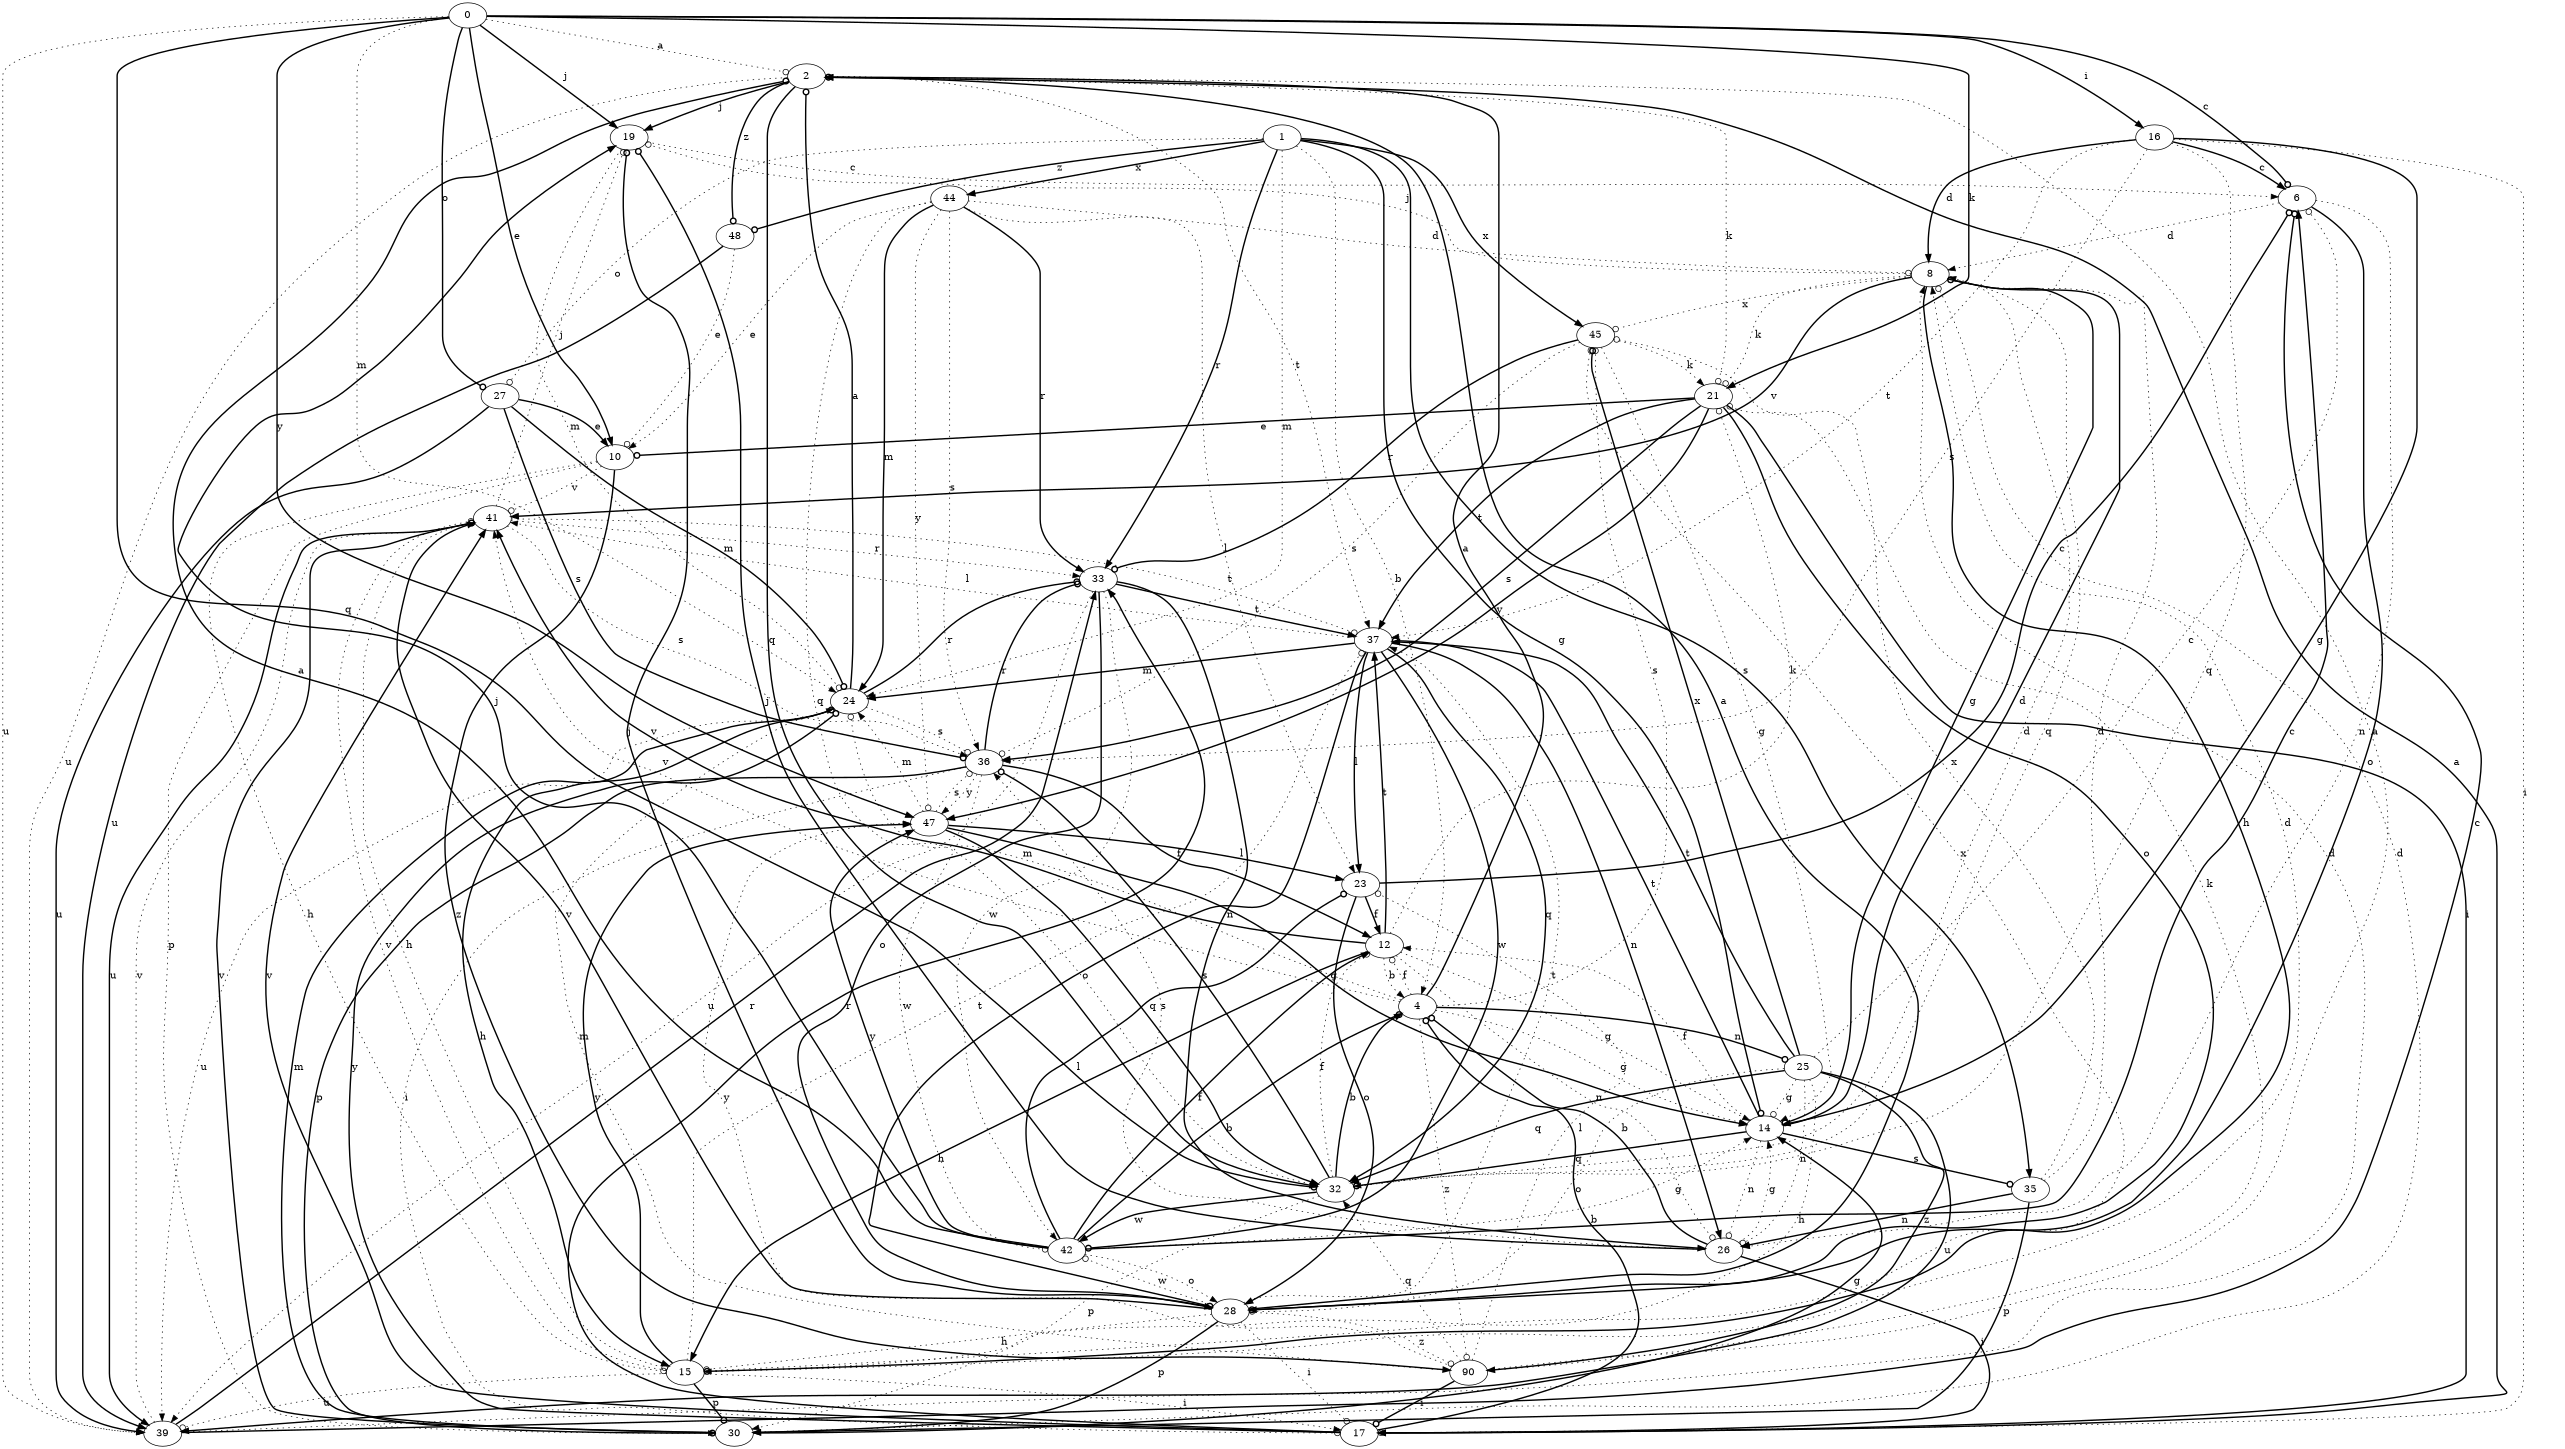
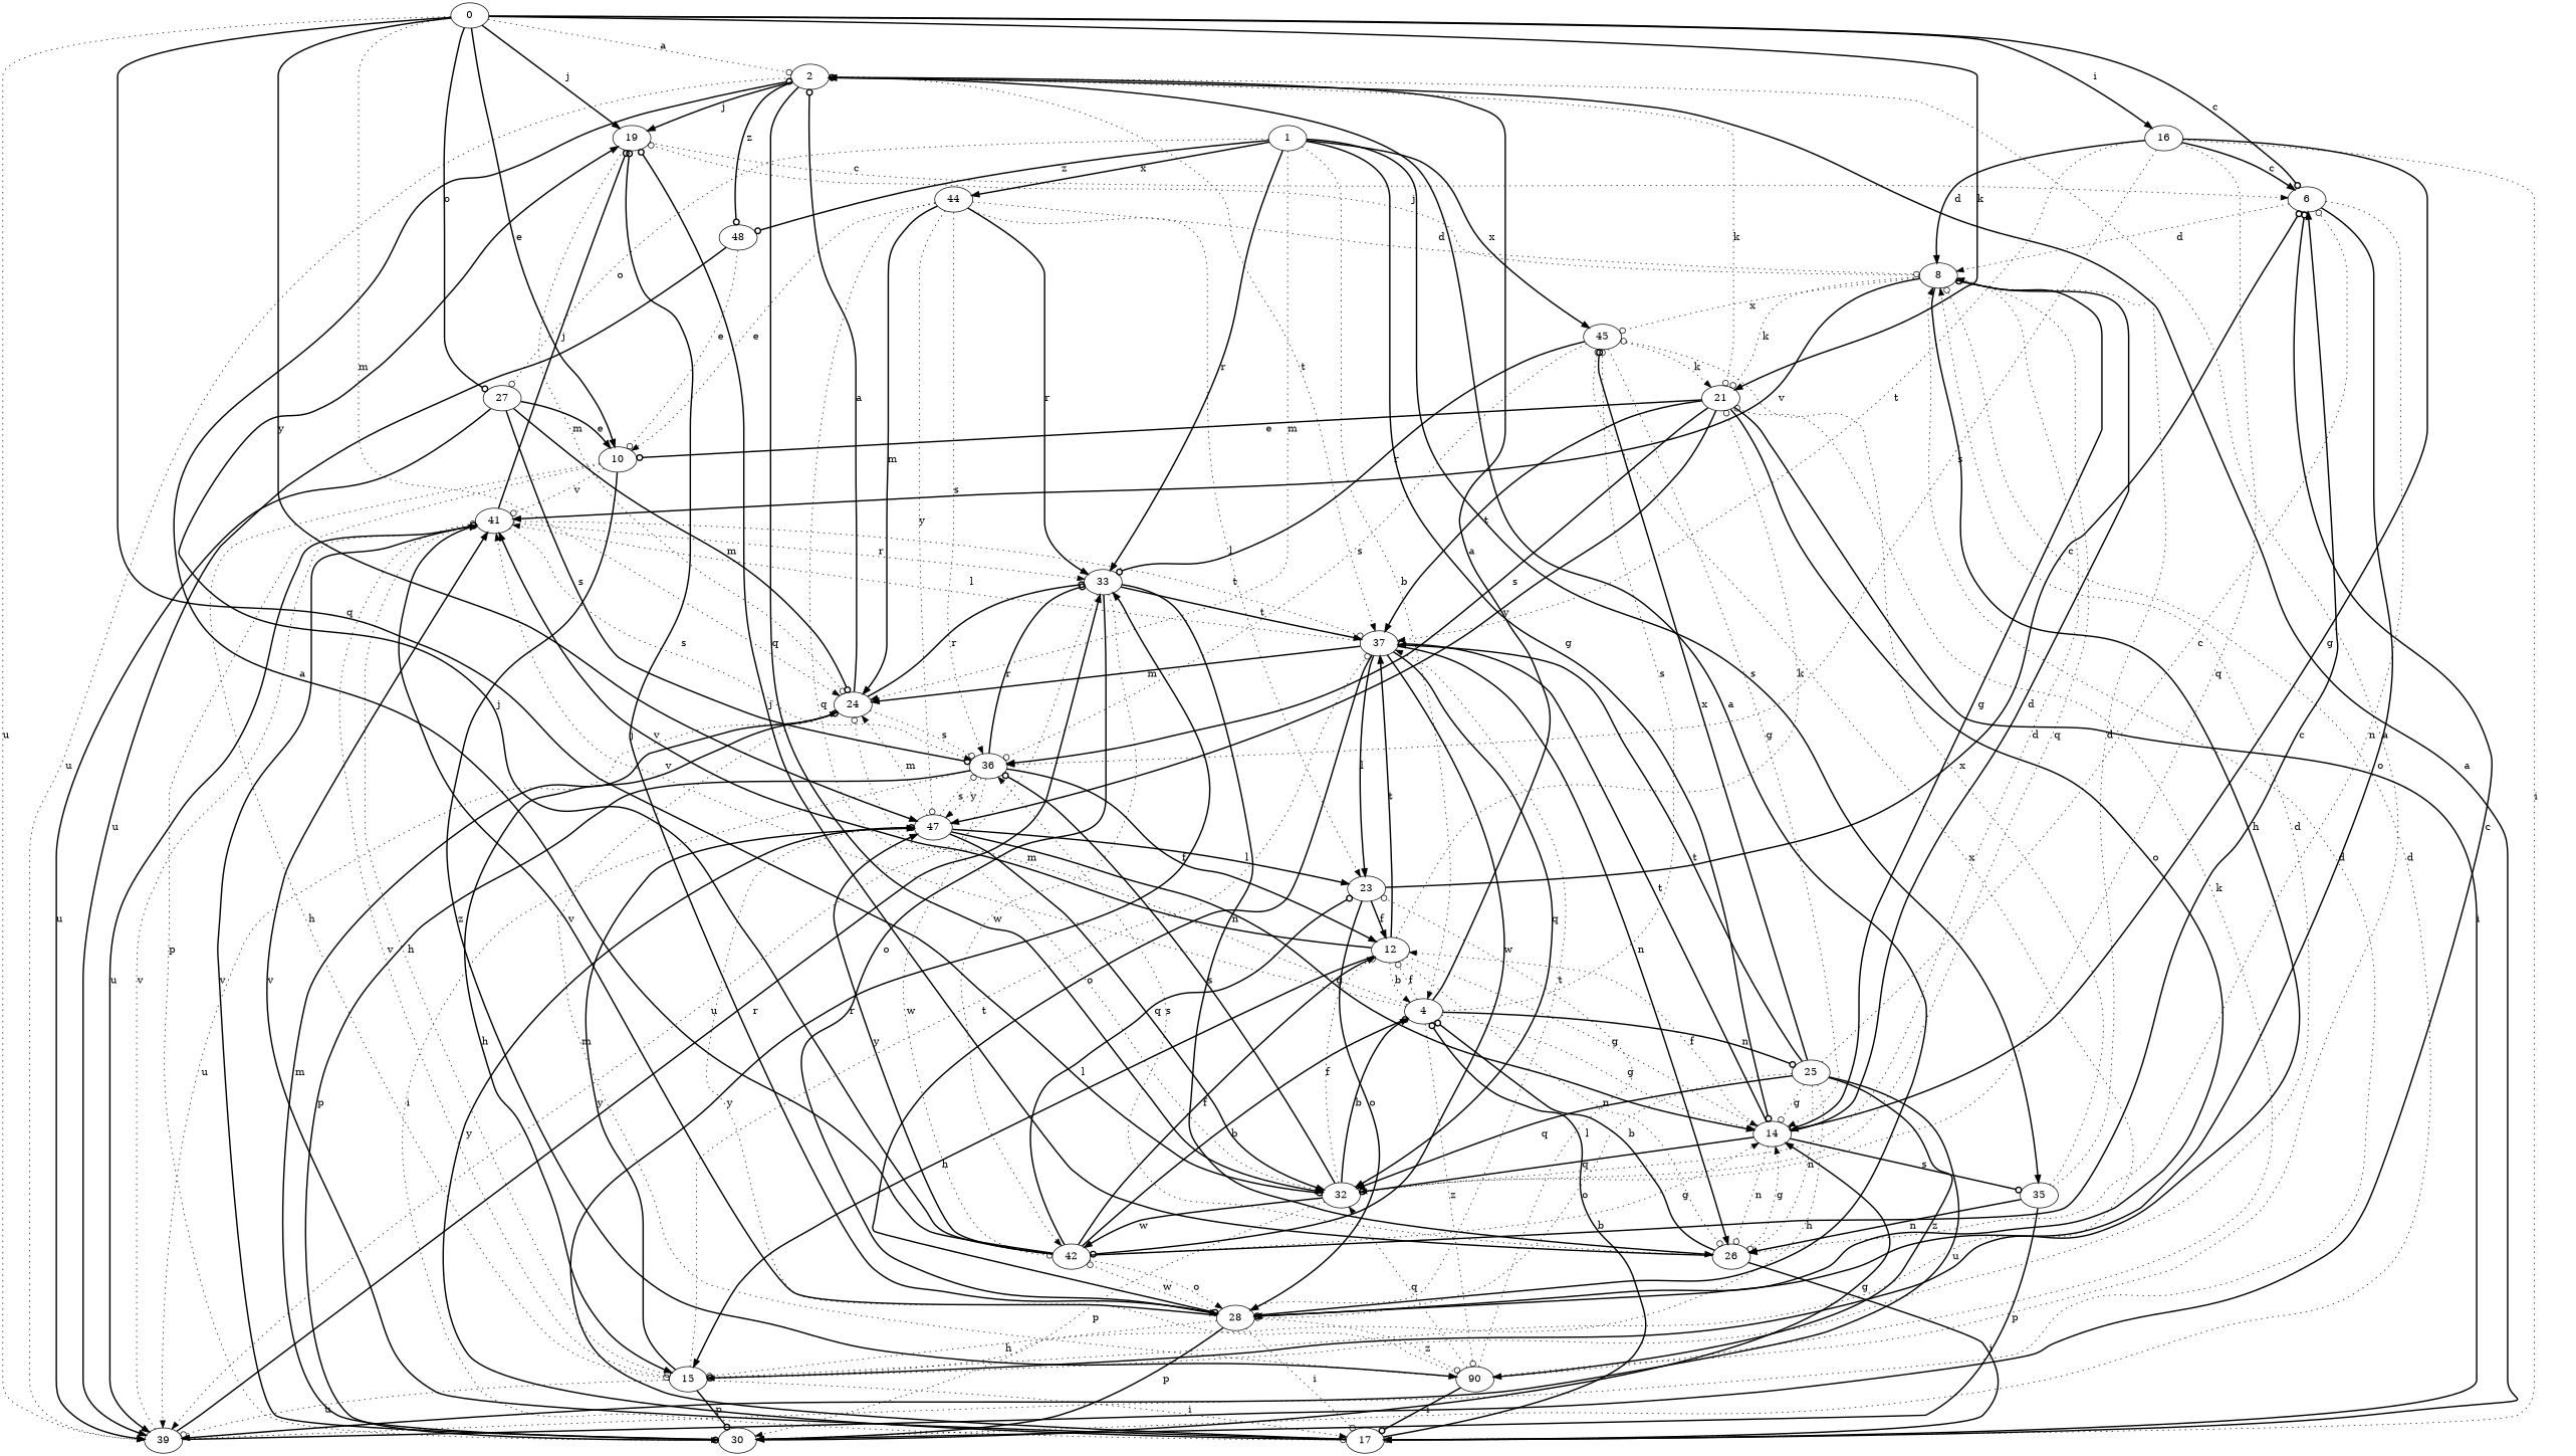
  strict digraph {
    edge [arrowhead=normal style=bold]
    0
    2
    6
    10
    16
    19
    21
    24
    27
    32
    39
    47
    48
    37
    8
    26
    28
    41
    n19 [label=90]
    15
    30
    14
    17
    36
    33
    4
    12
    42
    23
    1
    35
    44
    45
    25
    0 -> 2 [arrowhead=odot label=a style=dotted]
    0 -> 6 [arrowhead=odot label=c]
    0 -> 10 [label=e]
    0 -> 16 [label=i]
    0 -> 19 [label=j]
    0 -> 21 [label=k]
    0 -> 24 [label=m style=dotted]
    0 -> 27 [arrowhead=odot label=o]
    0 -> 32 [arrowhead=odot label=q]
    0 -> 39 [label=u style=dotted]
    0 -> 47 [label=y]
    2 -> 19 [label=j]
    2 -> 21 [arrowhead=odot label=k style=dotted]
    2 -> 32 [label=q]
    2 -> 39 [label=u style=dotted]
    2 -> 48 [arrowhead=odot label=z]
    2 -> 37 [label=t style=dotted]
    6 -> 8 [label=d style=dotted]
    6 -> 26 [label=n style=dotted]
    6 -> 28 [arrowhead=odot label=o]
    10 -> 41 [arrowhead=odot label=v style=dotted]
    10 -> n19 [label=z]
    10 -> 15 [arrowhead=odot label=h style=dotted]
    10 -> 30 [label=p style=dotted]
    16 -> 6 [label=c]
    16 -> 32 [arrowhead=odot label=q style=dotted]
    16 -> 37 [label=t style=dotted]
    16 -> 8 [label=d]
    16 -> 14 [label=g]
    16 -> 17 [arrowhead=odot label=i style=dotted]
    16 -> 36 [label=s style=dotted]
    19 -> 6 [label=c style=dotted]
    19 -> 24 [arrowhead=odot label=m style=dotted]
    21 -> 10 [arrowhead=odot label=e]
    21 -> 47 [label=y]
    21 -> 37 [label=t]
    21 -> 28 [label=o]
    21 -> 17 [label=i]
    21 -> 36 [label=s]
    24 -> 2 [arrowhead=odot label=a]
    24 -> 39 [label=u style=dotted]
    24 -> 15 [label=h]
    24 -> 36 [arrowhead=odot label=s style=dotted]
    24 -> 33 [arrowhead=odot label=r]
    27 -> 10 [label=e]
    27 -> 24 [arrowhead=odot label=m]
    27 -> 39 [label=u]
    27 -> 36 [arrowhead=odot label=s]
    32 -> 8 [label=d style=dotted]
    32 -> 30 [label=p style=dotted]
    32 -> 36 [arrowhead=odot label=s]
    32 -> 4 [label=b]
    32 -> 12 [arrowhead=odot label=f style=dotted]
    32 -> 42 [label=w]
    39 -> 6 [arrowhead=odot label=c]
    39 -> 8 [label=d style=dotted]
    39 -> 41 [arrowhead=odot label=v style=dotted]
    39 -> 33 [label=r]
    47 -> 24 [label=m style=dotted]
    47 -> 32 [label=q]
    47 -> 14 [label=g]
    47 -> 36 [arrowhead=odot label=s style=dotted]
    47 -> 23 [label=l]
    48 -> 10 [arrowhead=odot label=e style=dotted]
    48 -> 39 [label=u]
    37 -> 24 [label=m]
    37 -> 32 [label=q]
    37 -> 26 [label=n]
    37 -> 28 [arrowhead=odot label=o]
    37 -> 41 [label=l style=dotted]
    37 -> 42 [arrowhead=odot label=w]
    37 -> 23 [label=l]
    8 -> 19 [arrowhead=odot label=j style=dotted]
    8 -> 21 [arrowhead=odot label=k style=dotted]
    8 -> 32 [label=q style=dotted]
    8 -> 41 [label=v]
    8 -> 15 [arrowhead=odot label=h]
    8 -> 14 [arrowhead=odot label=g]
    8 -> 45 [arrowhead=odot label=x style=dotted]
    26 -> 19 [arrowhead=odot label=j]
    26 -> 14 [label=g style=dotted]
    26 -> 17 [label=i]
    26 -> 36 [label=s style=dotted]
    26 -> 4 [arrowhead=odot label=b]
    28 -> 2 [label=a]
    28 -> 19 [arrowhead=odot label=j]
    28 -> 37 [label=t style=dotted]
    28 -> 41 [label=v]
    28 -> n19 [arrowhead=odot label=z style=dotted]
    28 -> 15 [arrowhead=odot label=h style=dotted]
    28 -> 30 [label=p]
    28 -> 17 [arrowhead=odot label=i style=dotted]
    28 -> 42 [arrowhead=odot label=w style=dotted]
-   41 -> 19 [arrowhead=odot label=j style=dotted]
+   41 -> 19 [arrowhead=odot label=j]
    41 -> 39 [label=u]
    41 -> 37 [arrowhead=odot label=t style=dotted]
    41 -> 15 [arrowhead=odot label=h style=dotted]
    41 -> 36 [label=s style=dotted]
    41 -> 33 [label=r style=dotted]
    n19 -> 2 [arrowhead=odot label=a style=dotted]
    n19 -> 21 [arrowhead=odot label=k style=dotted]
    n19 -> 24 [label=m style=dotted]
    n19 -> 32 [label=q style=dotted]
    n19 -> 47 [label=y style=dotted]
    n19 -> 17 [arrowhead=odot label=i]
    n19 -> 23 [arrowhead=odot label=l style=dotted]
    15 -> 39 [arrowhead=odot label=u style=dotted]
    15 -> 47 [label=y]
    15 -> 37 [arrowhead=odot label=t style=dotted]
    15 -> 8 [label=d style=dotted]
    15 -> 41 [arrowhead=odot label=v style=dotted]
    15 -> 30 [arrowhead=odot label=p]
    15 -> 17 [label=i style=dotted]
    15 -> 45 [arrowhead=odot label=x style=dotted]
    30 -> 24 [arrowhead=odot label=m]
    30 -> 8 [arrowhead=odot label=d style=dotted]
    30 -> 41 [arrowhead=odot label=v]
    30 -> 14 [label=g]
    14 -> 32 [arrowhead=odot label=q]
    14 -> 37 [arrowhead=odot label=t]
    14 -> 8 [arrowhead=odot label=d]
    14 -> 26 [arrowhead=odot label=n style=dotted]
    14 -> 12 [label=f style=dotted]
    14 -> 35 [arrowhead=odot label=s]
    17 -> 2 [label=a]
-   17 -> 24 [arrowhead=odot label=y]
+   17 -> 47 [arrowhead=odot label=y]
    17 -> 41 [label=v]
    17 -> 33 [label=r]
    17 -> 4 [arrowhead=odot label=b]
    36 -> 47 [label=y style=dotted]
    36 -> 30 [arrowhead=odot label=p]
    36 -> 17 [arrowhead=odot label=i style=dotted]
    36 -> 33 [arrowhead=odot label=r]
    36 -> 12 [label=f]
    36 -> 42 [arrowhead=odot label=w style=dotted]
    33 -> 39 [label=u style=dotted]
    33 -> 37 [label=t]
    33 -> 26 [label=n]
    33 -> 28 [label=o]
    33 -> 42 [label=w style=dotted]
    4 -> 2 [arrowhead=odot label=a]
    4 -> 24 [arrowhead=odot label=m style=dotted]
    4 -> 41 [label=v style=dotted]
    4 -> n19 [arrowhead=odot label=z style=dotted]
    4 -> 14 [label=g style=dotted]
    4 -> 12 [arrowhead=odot label=f style=dotted]
    4 -> 45 [arrowhead=odot label=s style=dotted]
    4 -> 25 [arrowhead=odot label=n]
    12 -> 21 [arrowhead=odot label=k style=dotted]
    12 -> 37 [label=t]
    12 -> 26 [arrowhead=odot label=n style=dotted]
    12 -> 41 [label=v]
    12 -> 15 [label=h]
    12 -> 14 [label=g style=dotted]
    12 -> 4 [label=b style=dotted]
    42 -> 2 [arrowhead=odot label=a]
    42 -> 6 [label=c]
    42 -> 19 [label=j]
    42 -> 47 [label=y]
    42 -> 28 [label=o style=dotted]
    42 -> 14 [label=g style=dotted]
    42 -> 4 [arrowhead=odot label=b]
    42 -> 12 [label=f]
    42 -> 23 [arrowhead=odot label=l]
    23 -> 6 [arrowhead=odot label=c]
    23 -> 28 [label=o]
    23 -> 12 [label=f]
    1 -> 24 [label=m style=dotted]
    1 -> 27 [arrowhead=odot label=o style=dotted]
    1 -> 48 [arrowhead=odot label=z]
    1 -> 14 [arrowhead=odot label=g]
    1 -> 33 [label=r]
    1 -> 4 [label=b style=dotted]
    1 -> 35 [label=s]
    1 -> 44 [label=x]
    1 -> 45 [label=x]
    35 -> 8 [arrowhead=odot label=d style=dotted]
    35 -> 26 [label=n]
    35 -> 30 [label=p]
    35 -> 45 [arrowhead=odot label=x style=dotted]
    44 -> 10 [label=e style=dotted]
    44 -> 24 [label=m]
    44 -> 32 [arrowhead=odot label=q style=dotted]
    44 -> 47 [arrowhead=odot label=y style=dotted]
    44 -> 8 [arrowhead=odot label=d style=dotted]
    44 -> 36 [label=s style=dotted]
    44 -> 33 [label=r]
    44 -> 23 [label=l style=dotted]
    45 -> 21 [label=k style=dotted]
    45 -> 14 [label=g style=dotted]
    45 -> 36 [arrowhead=odot label=s style=dotted]
    45 -> 33 [arrowhead=odot label=r]
    25 -> 6 [arrowhead=odot label=c style=dotted]
    25 -> 32 [label=q]
    25 -> 39 [label=u]
    25 -> 37 [label=t]
    25 -> 26 [arrowhead=odot label=n style=dotted]
    25 -> 28 [arrowhead=odot label=o style=dotted]
    25 -> n19 [label=z]
    25 -> 15 [label=h style=dotted]
    25 -> 14 [arrowhead=odot label=g style=dotted]
    25 -> 45 [arrowhead=odot label=x]
  }
